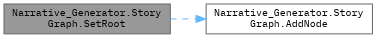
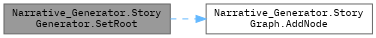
  digraph {
    rankdir=LR
    fontname="IBM Plex Mono"
    node [fontname="IBM Plex Mono" fontsize=10 shape=box style=filled]
-   n1 [color=gray40 fillcolor=grey60 fontcolor=black height=0.2 label="Narrative_Generator.Story\lGraph.SetRoot" width=0.4]
+   n1 [color=gray40 fillcolor=grey60 fontcolor=black height=0.2 label="Narrative_Generator.Story\lGenerator.SetRoot" width=0.4]
    n2 [color=grey40 fillcolor=white height=0.2 label="Narrative_Generator.Story\lGraph.AddNode" width=0.4]
    n1 -> n2 [color=steelblue1 fontname="IBM Plex Mono" fontsize=10 labelfontname=Helvetica labelfontsize=10 style=dashed]
  }
